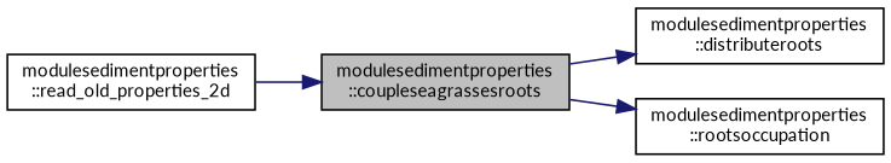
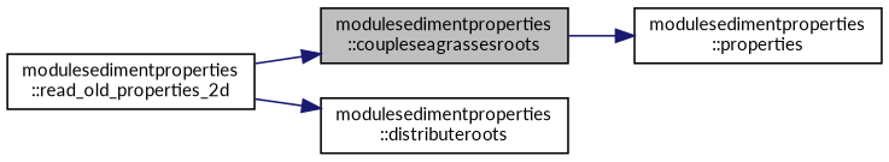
  digraph {
    fontname=Lato
    rankdir=LR
    node [color=black fillcolor=white fontname=Lato fontsize=10 shape=record style=filled]
    edge [color=midnightblue fontname=Lato fontsize=10 labelfontname=Helvetica labelfontsize=10 style=solid]
    n1 [fillcolor=grey75 fontcolor=black height=0.2 label="modulesedimentproperties\l::coupleseagrassesroots" width=0.4]
    n2 [height=0.2 label="modulesedimentproperties\l::distributeroots" width=0.4]
-   n3 [height=0.2 label="modulesedimentproperties\l::rootsoccupation" width=0.4]
+   n3 [height=0.2 label="modulesedimentproperties\l::properties" width=0.4]
    n4 [height=0.2 label="modulesedimentproperties\l::read_old_properties_2d" width=0.4]
-   n1 -> n2
+   n4 -> n2
    n1 -> n3
    n4 -> n1
  }
